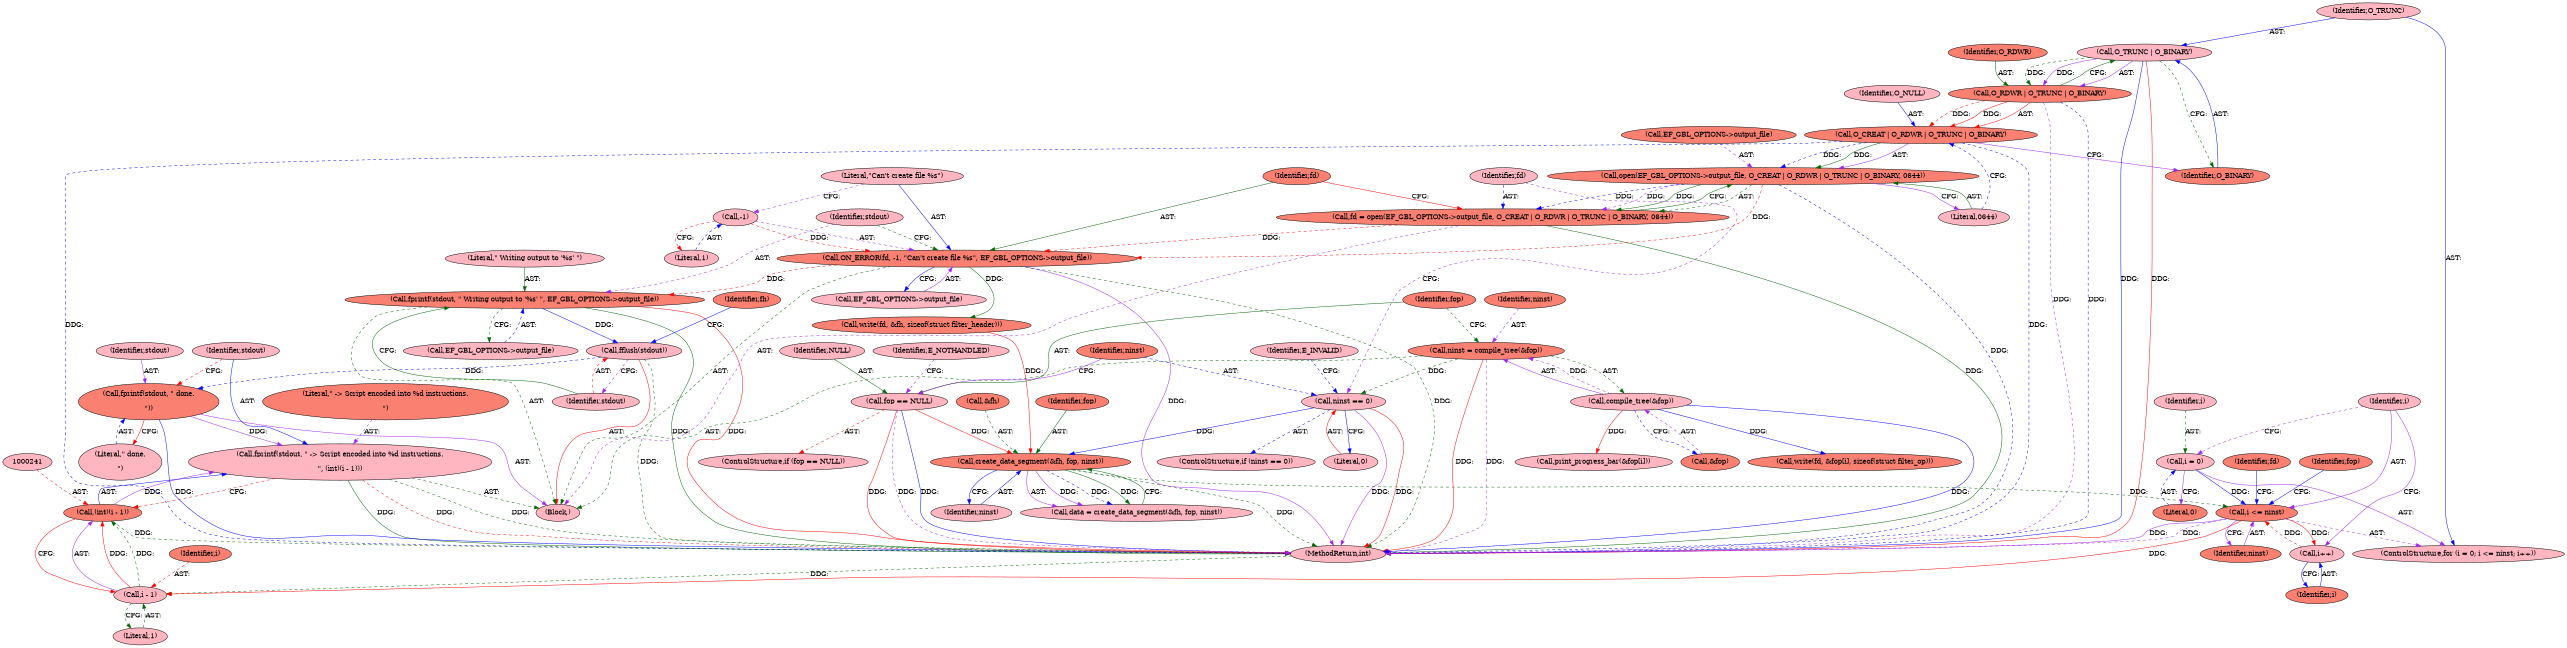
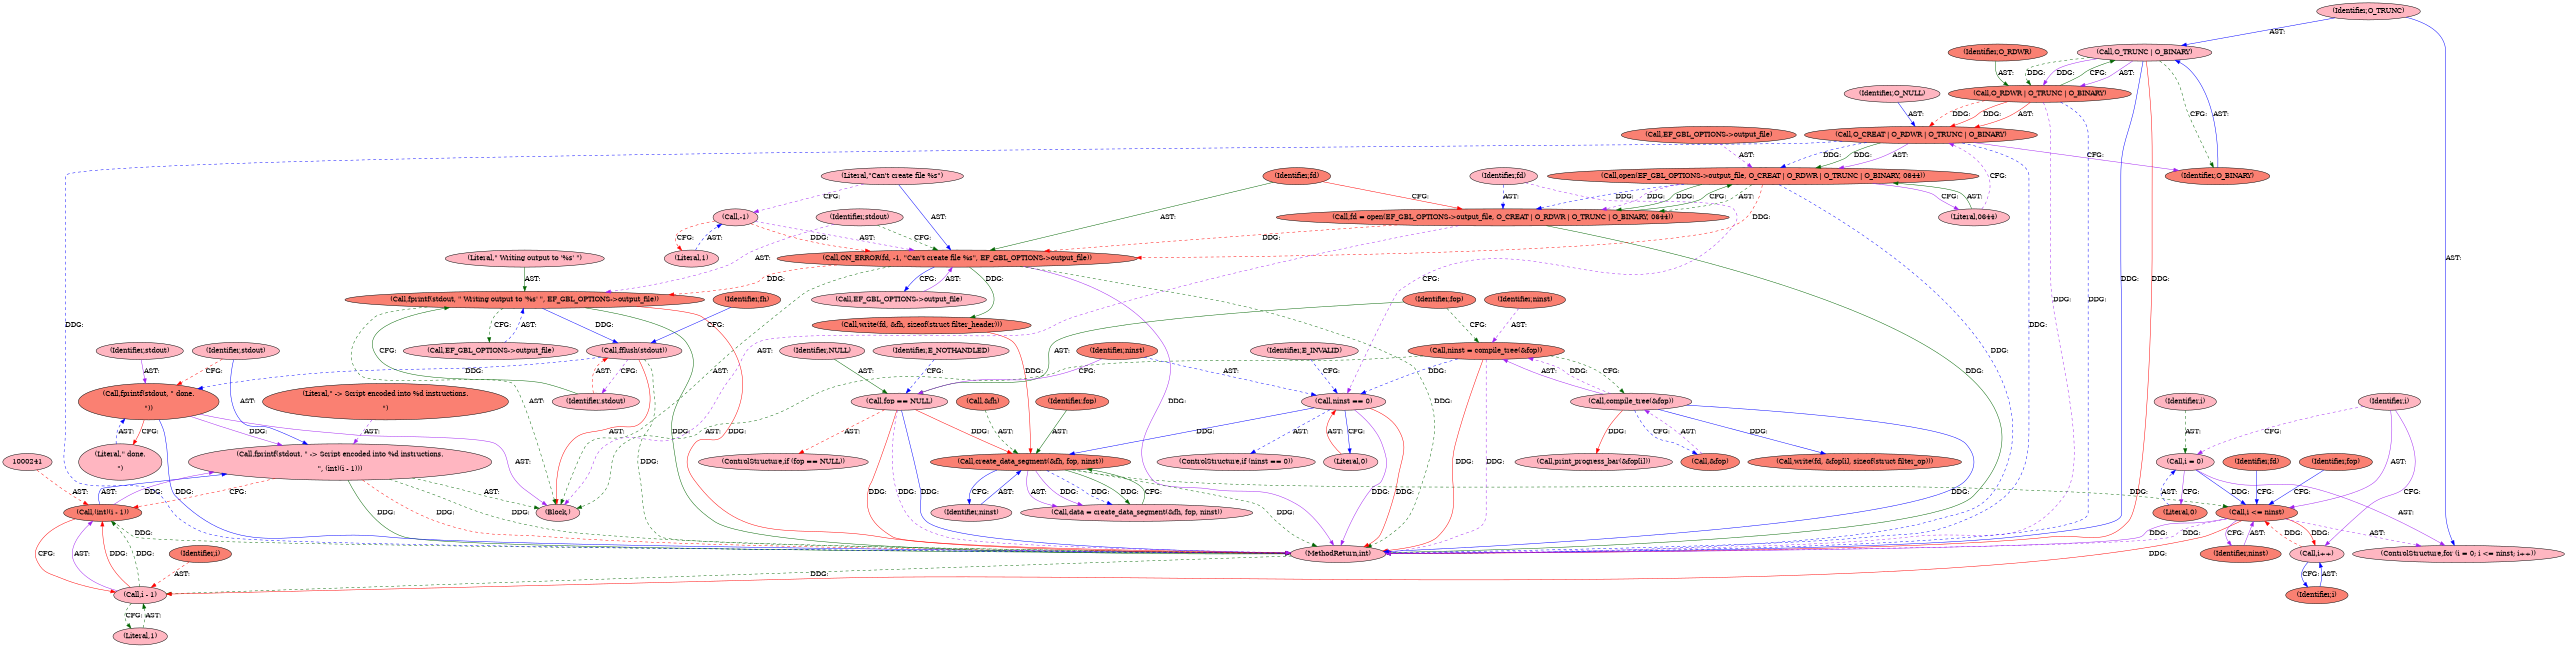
  digraph {
    node [fillcolor=lightpink style=filled]
    edge [color=purple style=solid]
    n1 [label="(Call,fprintf(stdout, \" -> Script encoded into %d instructions.\n\n\", (int)(i - 1)))"]
    n2 [fillcolor=salmon label="(Call,(int)(i - 1))"]
    n3 [label="(Block,)"]
    n4 [label="(MethodReturn,int)"]
    n5 [label="(Call,i - 1)"]
    n6 [fillcolor=salmon label="(Call,fprintf(stdout, \" done.\n\n\"))"]
    n7 [label="(Literal,\" done.\n\n\")"]
    n8 [label="(Call,fflush(stdout))"]
    n9 [label="(Identifier,stdout)"]
    n10 [fillcolor=salmon label="(Call,fprintf(stdout, \" Writing output to \'%s\' \", EF_GBL_OPTIONS->output_file))"]
    n11 [label="(Call,EF_GBL_OPTIONS->output_file)"]
    n12 [fillcolor=salmon label="(Call,ON_ERROR(fd, -1, \"Can't create file %s\", EF_GBL_OPTIONS->output_file))"]
    n13 [fillcolor=salmon label="(Call,write(fd, &fh, sizeof(struct filter_header)))"]
    n14 [label="(Call,EF_GBL_OPTIONS->output_file)"]
    n15 [fillcolor=salmon label="(Call,create_data_segment(&fh, fop, ninst))"]
    n16 [fillcolor=salmon label="(Call,fd = open(EF_GBL_OPTIONS->output_file, O_CREAT | O_RDWR | O_TRUNC | O_BINARY, 0644))"]
    n17 [fillcolor=salmon label="(Call,open(EF_GBL_OPTIONS->output_file, O_CREAT | O_RDWR | O_TRUNC | O_BINARY, 0644))"]
    n18 [label="(Literal,0644)"]
    n19 [fillcolor=salmon label="(Call,O_CREAT | O_RDWR | O_TRUNC | O_BINARY)"]
    n20 [fillcolor=salmon label="(Identifier,O_BINARY)"]
    n21 [fillcolor=salmon label="(Call,O_RDWR | O_TRUNC | O_BINARY)"]
    n22 [label="(Call,O_TRUNC | O_BINARY)"]
    n23 [label="(Call,-1)"]
    n24 [label="(Literal,1)"]
    n25 [label="(Literal,1)"]
    n26 [fillcolor=salmon label="(Call,i <= ninst)"]
    n27 [label="(Call,i++)"]
    n28 [label="(ControlStructure,for (i = 0; i <= ninst; i++))"]
    n29 [fillcolor=salmon label="(Identifier,ninst)"]
    n30 [fillcolor=salmon label="(Identifier,i)"]
    n31 [label="(Call,i = 0)"]
    n32 [fillcolor=salmon label="(Literal,0)"]
    n33 [label="(Identifier,ninst)"]
    n34 [label="(Call,data = create_data_segment(&fh, fop, ninst))"]
    n35 [label="(Call,fop == NULL)"]
    n36 [label="(ControlStructure,if (fop == NULL))"]
    n37 [label="(Identifier,NULL)"]
    n38 [label="(Call,ninst == 0)"]
    n39 [label="(Literal,0)"]
    n40 [label="(ControlStructure,if (ninst == 0))"]
    n41 [fillcolor=salmon label="(Call,ninst = compile_tree(&fop))"]
    n42 [label="(Call,compile_tree(&fop))"]
    n43 [label="(Call,print_progress_bar(&fop[i]))"]
    n44 [fillcolor=salmon label="(Call,write(fd, &fop[i], sizeof(struct filter_op)))"]
    n45 [fillcolor=salmon label="(Call,&fop)"]
    n46 [label="(Identifier,stdout)"]
    n47 [fillcolor=salmon label="(Call,EF_GBL_OPTIONS->output_file)"]
    n48 [fillcolor=salmon label="(Identifier,fop)"]
    n49 [fillcolor=salmon label="(Literal,\" -> Script encoded into %d instructions.\n\n\")"]
    n50 [label="(Literal,\" Writing output to \'%s\' \")"]
    n51 [label="(Literal,\"Can't create file %s\")"]
    n52 [label="(Identifier,O_TRUNC)"]
    n53 [fillcolor=salmon label="(Identifier,fop)"]
    n54 [label="(Identifier,E_NOTHANDLED)"]
    n55 [fillcolor=salmon label="(Identifier,fd)"]
    n56 [label="(Identifier,fd)"]
    n57 [fillcolor=salmon label="(Identifier,O_RDWR)"]
    n58 [label="(Identifier,stdout)"]
    n59 [label="(Identifier,i)"]
    n60 [fillcolor=salmon label="(Call,&fh)"]
    n61 [fillcolor=salmon label="(Identifier,fh)"]
    n62 [label="(Identifier,i)"]
    n63 [label="(Identifier,O_NULL)"]
    n64 [fillcolor=salmon label="(Identifier,ninst)"]
    n65 [fillcolor=salmon label="(Identifier,ninst)"]
    n66 [fillcolor=salmon label="(Identifier,fd)"]
    n67 [label="(Identifier,E_INVALID)"]
    n68 [fillcolor=salmon label="(Identifier,i)"]
    n69 [label="(Identifier,stdout)"]
    n70 [fillcolor=salmon label="(Identifier,fop)"]
    1000241
    n1 -> n2 [color=red label="CFG: " style=dashed]
    n1 -> n3 [color=darkgreen label="AST: " style=dashed]
    n1 -> n4 [color=darkgreen label="DDG: " style=dashed]
    n1 -> n4 [color=darkgreen label="DDG: "]
    n1 -> n4 [color=red label="DDG: " style=dashed]
    n2 -> n1 [color=blue label="AST: "]
    n2 -> n1 [label="DDG: "]
    n2 -> n4 [color=darkgreen label="DDG: " style=dashed]
    n2 -> n5 [color=red label="CFG: "]
    n4 -> n5 [color=darkgreen label="DDG: " style=dashed]
    n5 -> n2 [label="AST: "]
    n5 -> n2 [color=red label="DDG: "]
    n5 -> n2 [color=darkgreen label="DDG: " style=dashed]
    n5 -> n25 [color=darkgreen label="CFG: " style=dashed]
    n6 -> n1 [label="DDG: "]
    n6 -> n3 [label="AST: "]
    n6 -> n4 [color=blue label="DDG: "]
    n6 -> n7 [color=red label="CFG: "]
    n7 -> n6 [color=blue label="AST: " style=dashed]
    n8 -> n3 [color=red label="AST: "]
    n8 -> n4 [color=darkgreen label="DDG: " style=dashed]
    n8 -> n6 [color=blue label="DDG: " style=dashed]
    n8 -> n9 [label="CFG: " style=dashed]
    n9 -> n8 [color=red label="AST: " style=dashed]
    n9 -> n10 [color=darkgreen label="CFG: "]
    n10 -> n3 [color=darkgreen label="AST: " style=dashed]
    n10 -> n4 [color=red label="DDG: "]
    n10 -> n4 [color=darkgreen label="DDG: "]
    n10 -> n8 [color=blue label="DDG: "]
    n10 -> n11 [color=darkgreen label="CFG: " style=dashed]
    n11 -> n10 [color=blue label="AST: " style=dashed]
    n12 -> n3 [color=darkgreen label="AST: " style=dashed]
    n12 -> n4 [label="DDG: "]
    n12 -> n4 [color=darkgreen label="DDG: " style=dashed]
    n12 -> n10 [color=red label="DDG: " style=dashed]
    n12 -> n13 [color=darkgreen label="DDG: "]
    n12 -> n14 [color=blue label="CFG: "]
    n13 -> n15 [color=red label="DDG: "]
    n14 -> n12 [label="AST: "]
    n15 -> n4 [color=darkgreen label="DDG: " style=dashed]
    n15 -> n26 [color=darkgreen label="DDG: " style=dashed]
    n15 -> n33 [color=blue label="CFG: "]
    n15 -> n34 [label="AST: "]
    n15 -> n34 [label="DDG: "]
    n15 -> n34 [color=blue label="DDG: " style=dashed]
    n15 -> n34 [color=darkgreen label="DDG: "]
    n16 -> n3 [label="AST: " style=dashed]
    n16 -> n4 [color=darkgreen label="DDG: "]
    n16 -> n12 [color=red label="DDG: " style=dashed]
    n16 -> n17 [color=darkgreen label="CFG: "]
    n17 -> n4 [color=blue label="DDG: " style=dashed]
    n17 -> n12 [color=red label="DDG: " style=dashed]
    n17 -> n16 [color=darkgreen label="AST: " style=dashed]
    n17 -> n16 [color=blue label="DDG: " style=dashed]
    n17 -> n16 [label="DDG: " style=dashed]
    n17 -> n16 [color=darkgreen label="DDG: "]
    n17 -> n18 [label="CFG: "]
    n18 -> n17 [color=darkgreen label="AST: "]
-   n18 -> n19 [color=blue label="CFG: " style=dashed]
+   n18 -> n19 [label="CFG: " style=dashed]
    n19 -> n4 [color=blue label="DDG: " style=dashed]
    n19 -> n4 [color=blue label="DDG: " style=dashed]
    n19 -> n17 [label="AST: "]
    n19 -> n17 [color=blue label="DDG: " style=dashed]
    n19 -> n17 [color=darkgreen label="DDG: "]
    n19 -> n20 [label="CFG: "]
    n20 -> n22 [color=blue label="AST: "]
    n21 -> n4 [label="DDG: " style=dashed]
    n21 -> n4 [color=blue label="DDG: " style=dashed]
    n21 -> n19 [color=red label="AST: "]
    n21 -> n19 [color=red label="DDG: " style=dashed]
    n21 -> n19 [color=red label="DDG: "]
    n21 -> n22 [color=darkgreen label="CFG: "]
    n22 -> n4 [color=blue label="DDG: "]
    n22 -> n4 [color=red label="DDG: "]
    n22 -> n20 [color=darkgreen label="CFG: " style=dashed]
    n22 -> n21 [label="AST: "]
    n22 -> n21 [color=darkgreen label="DDG: " style=dashed]
    n22 -> n21 [label="DDG: "]
    n23 -> n12 [label="AST: " style=dashed]
    n23 -> n12 [color=red label="DDG: " style=dashed]
    n23 -> n24 [color=red label="CFG: " style=dashed]
    n24 -> n23 [color=blue label="AST: " style=dashed]
    n25 -> n5 [color=darkgreen label="AST: " style=dashed]
    n26 -> n4 [label="DDG: " style=dashed]
    n26 -> n4 [label="DDG: "]
    n26 -> n5 [color=red label="DDG: "]
    n26 -> n27 [color=red label="DDG: "]
    n26 -> n28 [label="AST: " style=dashed]
    n26 -> n29 [label="CFG: "]
    n27 -> n26 [color=red label="DDG: " style=dashed]
    n27 -> n30 [color=blue label="CFG: "]
    n29 -> n26 [label="AST: "]
    n30 -> n27 [color=blue label="AST: "]
    n31 -> n26 [color=blue label="DDG: "]
    n31 -> n28 [label="AST: "]
    n31 -> n32 [label="CFG: "]
    n32 -> n31 [color=blue label="AST: " style=dashed]
    n33 -> n15 [color=blue label="AST: "]
    n34 -> n15 [color=darkgreen label="CFG: "]
    n35 -> n4 [color=blue label="DDG: "]
    n35 -> n4 [color=red label="DDG: "]
    n35 -> n4 [label="DDG: " style=dashed]
    n35 -> n15 [color=red label="DDG: "]
    n35 -> n36 [color=red label="AST: " style=dashed]
    n37 -> n35 [color=darkgreen label="AST: "]
    n38 -> n4 [color=red label="DDG: "]
    n38 -> n4 [label="DDG: "]
    n38 -> n15 [color=blue label="DDG: "]
    n38 -> n39 [color=blue label="CFG: "]
    n38 -> n40 [color=blue label="AST: " style=dashed]
    n39 -> n38 [color=red label="AST: "]
    n41 -> n3 [color=darkgreen label="AST: " style=dashed]
    n41 -> n4 [label="DDG: " style=dashed]
    n41 -> n4 [color=red label="DDG: "]
-   n41 -> n38 [color=darkgreen label="DDG: " style=dashed]
-   n41 -> n42 [color=darkgreen label="AST: " style=dashed]
+   n41 -> n38 [color=blue label="DDG: " style=dashed]
+   n41 -> n42 [color=darkgreen label="CFG: " style=dashed]
    n42 -> n4 [color=blue label="DDG: "]
    n42 -> n41 [label="AST: "]
    n42 -> n41 [label="DDG: " style=dashed]
    n42 -> n43 [color=red label="DDG: "]
    n42 -> n44 [color=blue label="DDG: "]
    n42 -> n45 [color=blue label="CFG: " style=dashed]
    n45 -> n42 [label="AST: " style=dashed]
    n46 -> n1 [color=blue label="AST: "]
    n46 -> n6 [color=red label="CFG: " style=dashed]
    n47 -> n17 [label="AST: " style=dashed]
    n48 -> n15 [color=darkgreen label="AST: "]
    n49 -> n1 [label="AST: " style=dashed]
    n50 -> n10 [color=darkgreen label="AST: "]
    n51 -> n12 [color=blue label="AST: "]
    n51 -> n23 [label="CFG: " style=dashed]
    n52 -> n22 [color=blue label="AST: "]
    n52 -> n28 [color=blue label="AST: "]
    n53 -> n35 [color=darkgreen label="AST: "]
    n53 -> n41 [color=darkgreen label="CFG: " style=dashed]
-   n54 -> n35 [label="CFG: " style=dashed]
+   n54 -> n35 [color=blue label="CFG: " style=dashed]
    n55 -> n12 [color=darkgreen label="AST: "]
    n55 -> n16 [color=red label="CFG: "]
    n56 -> n16 [color=blue label="AST: " style=dashed]
    n56 -> n38 [label="CFG: " style=dashed]
    n57 -> n21 [color=darkgreen label="AST: "]
    n58 -> n10 [label="AST: " style=dashed]
    n58 -> n12 [color=darkgreen label="CFG: " style=dashed]
    n59 -> n26 [label="AST: "]
    n59 -> n27 [label="CFG: "]
    n59 -> n31 [label="CFG: " style=dashed]
    n60 -> n15 [color=darkgreen label="AST: " style=dashed]
    n61 -> n8 [color=blue label="CFG: "]
    n62 -> n31 [color=darkgreen label="AST: " style=dashed]
    n63 -> n19 [color=blue label="AST: "]
    n64 -> n41 [label="AST: " style=dashed]
    n65 -> n35 [label="CFG: "]
    n65 -> n38 [color=blue label="AST: " style=dashed]
    n66 -> n26 [color=blue label="CFG: "]
    n67 -> n38 [color=blue label="CFG: " style=dashed]
    n68 -> n5 [color=red label="AST: " style=dashed]
    n69 -> n6 [label="AST: "]
    n70 -> n26 [color=blue label="CFG: "]
    1000241 -> n2 [color=red label="AST: " style=dashed]
  }
